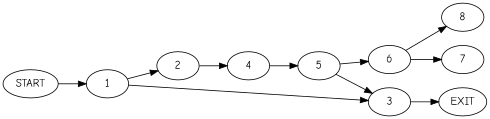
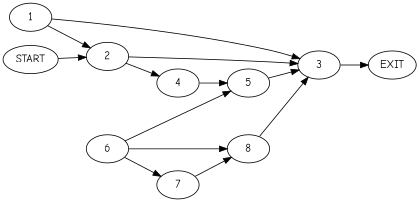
  digraph {
    fontname="Comic Neue"
    rankdir=LR
    node [fontname="Comic Neue"]
    edge [fontname="Comic Neue"]
    n1 [label=START]
    1
    2
    3
    n5 [label=EXIT]
    4
    5
    6
    7
    8
-   n1 -> 1
+   n1 -> 2
    1 -> 2
    1 -> 3
+   2 -> 3
    2 -> 4
    3 -> n5
    4 -> 5
    5 -> 3
-   5 -> 6
+   6 -> 5
    6 -> 7
    6 -> 8
+   7 -> 8
+   8 -> 3
  }
